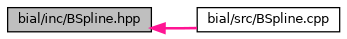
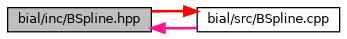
  digraph {
    rankdir=LR
    node [color=black fontname=Helvetica fontsize=10 shape=box style=filled]
    edge [dir=back fontname=Helvetica fontsize=10 labelfontname=Helvetica labelfontsize=10 style=bold]
    n1 [fillcolor=grey75 fontcolor=black height=0.2 label="bial/inc/BSpline.hpp" width=0.4]
    n2 [fillcolor=white height=0.2 label="bial/src/BSpline.cpp" width=0.4]
    n1 -> n2 [color=deeppink]
+   n2 -> n1 [color=red]
  }
